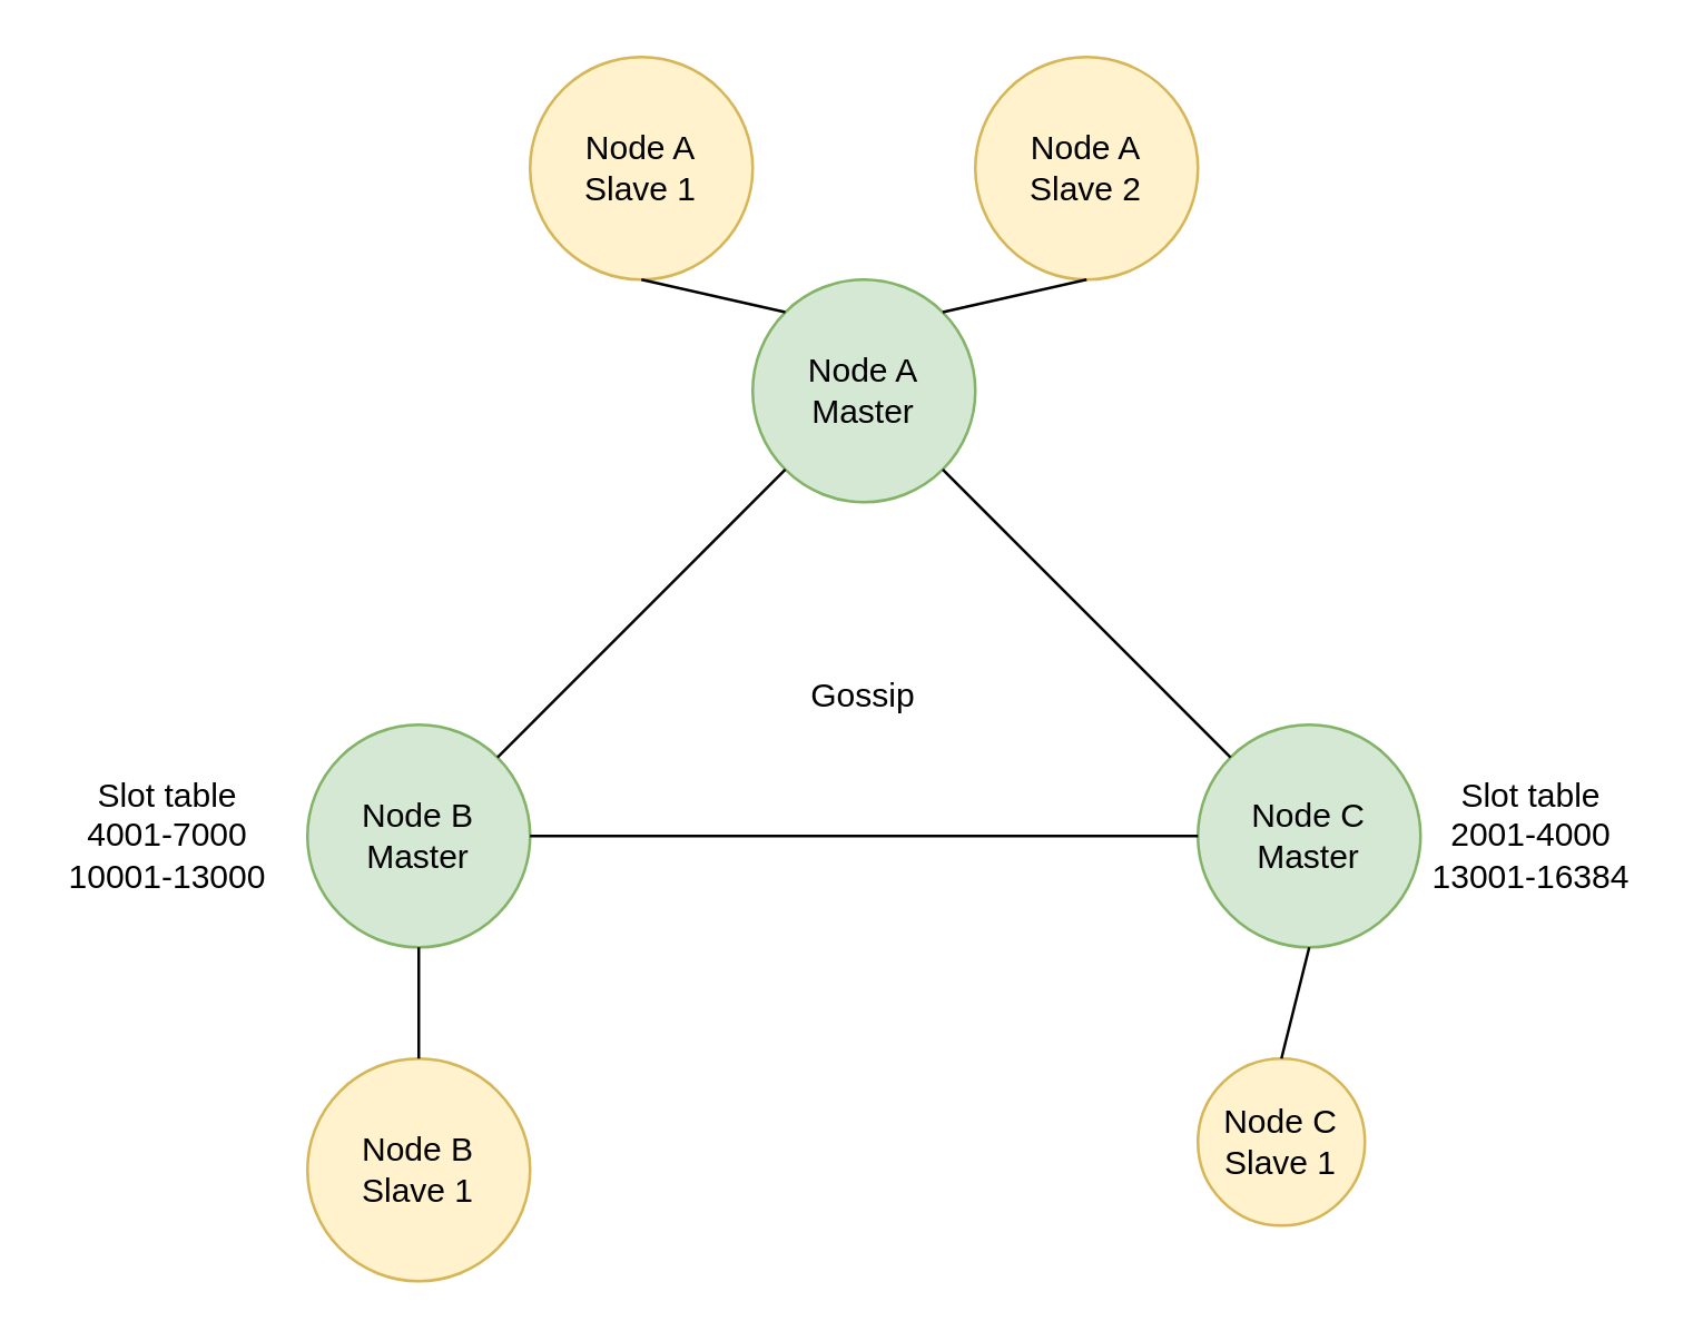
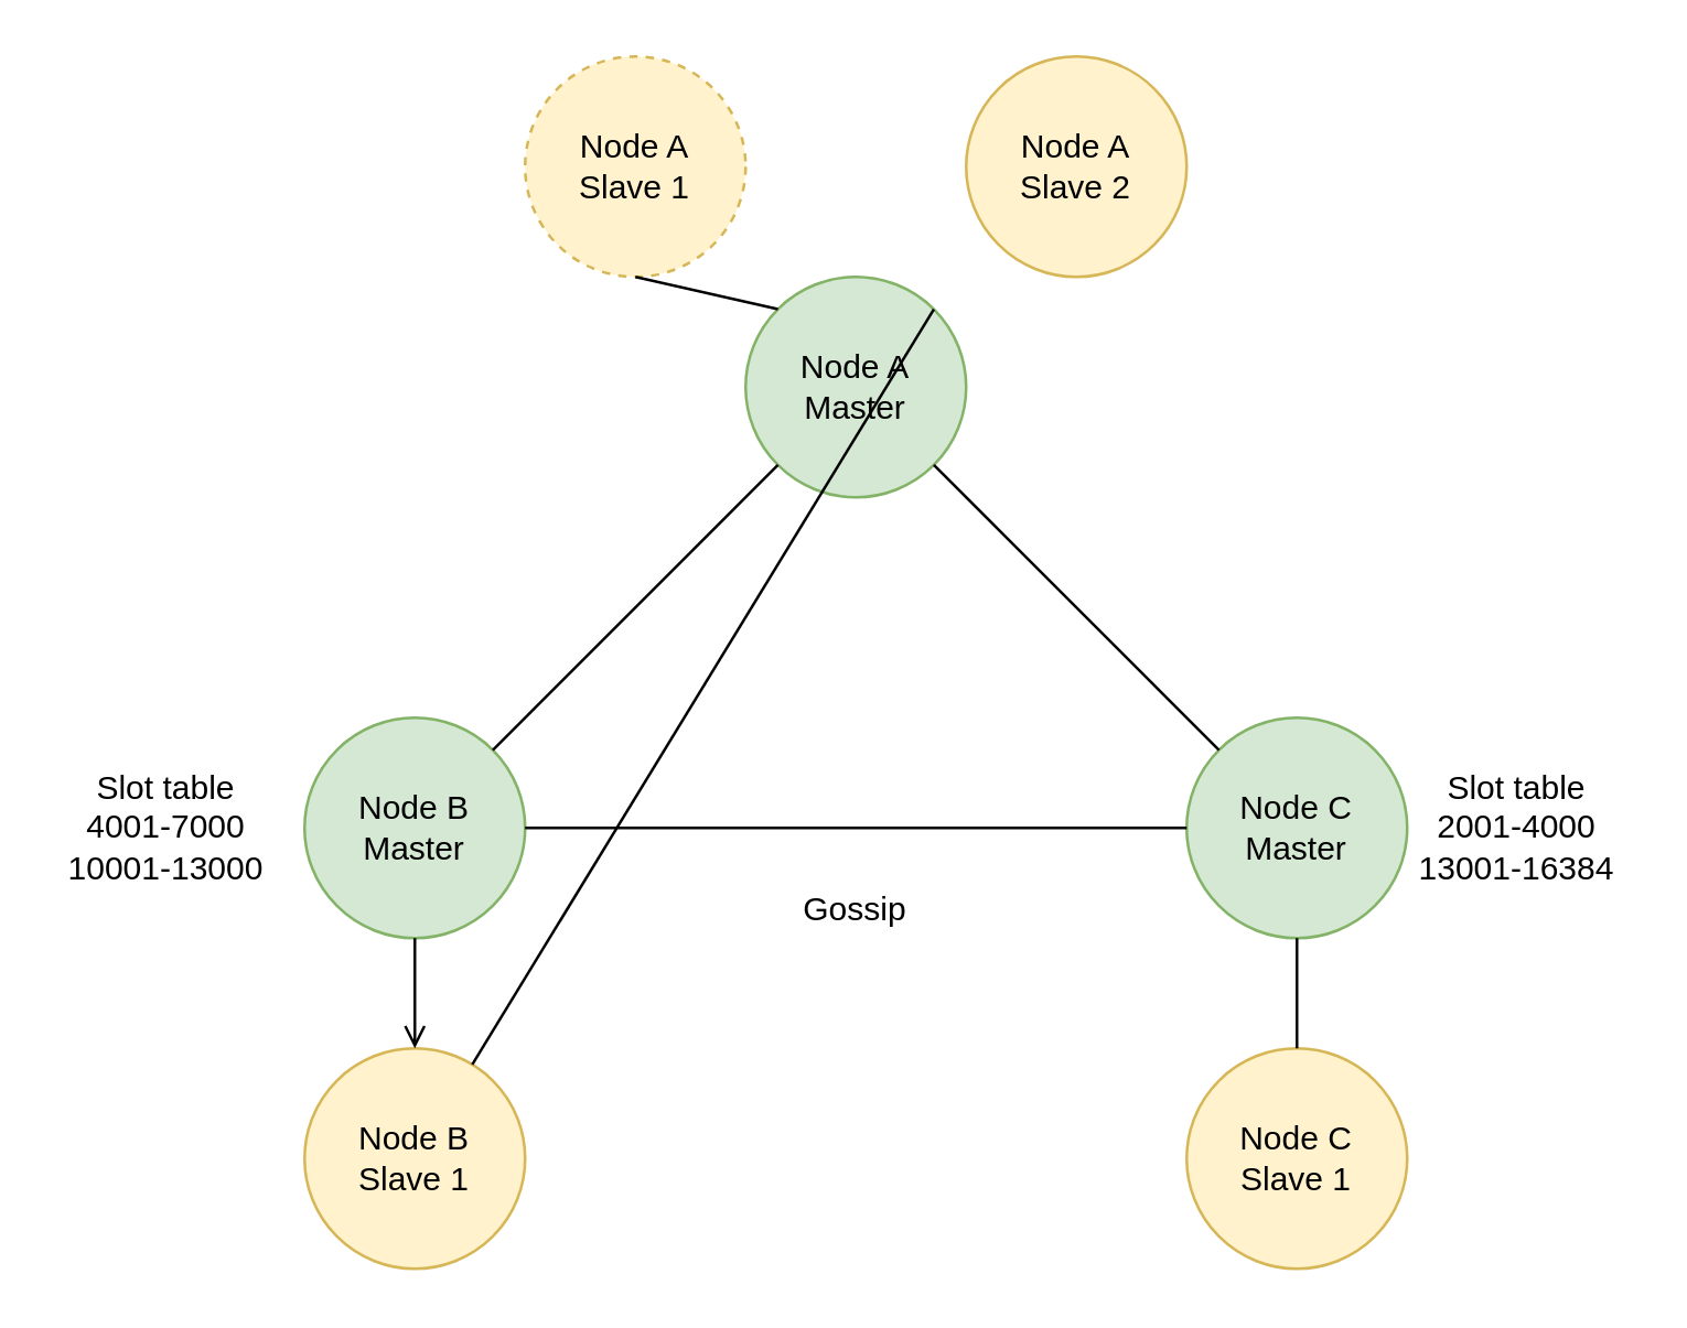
  <mxCell id="0" />
  <mxCell id="1" parent="0" />
  <mxCell id="2" value="Node A&lt;br&gt;Master" style="ellipse;whiteSpace=wrap;html=1;aspect=fixed;fillColor=#d5e8d4;strokeColor=#82b366;" vertex="1" parent="1"><mxGeometry x="270" y="100" width="80" height="80" as="geometry" /></mxCell>
  <mxCell id="3" value="Node B&lt;br&gt;Master" style="ellipse;whiteSpace=wrap;html=1;aspect=fixed;fillColor=#d5e8d4;strokeColor=#82b366;" vertex="1" parent="1"><mxGeometry x="110" y="260" width="80" height="80" as="geometry" /></mxCell>
  <mxCell id="4" value="Node C&lt;br&gt;Master" style="ellipse;whiteSpace=wrap;html=1;aspect=fixed;fillColor=#d5e8d4;strokeColor=#82b366;" vertex="1" parent="1"><mxGeometry x="430" y="260" width="80" height="80" as="geometry" /></mxCell>
  <mxCell id="5" value="" style="endArrow=none;html=1;exitX=1;exitY=0.5;exitDx=0;exitDy=0;entryX=0;entryY=0.5;entryDx=0;entryDy=0;" edge="1" parent="1" source="3" target="4"><mxGeometry width="50" height="50" relative="1" as="geometry"><mxPoint x="260" y="320" as="sourcePoint" /><mxPoint x="310" y="270" as="targetPoint" /></mxGeometry></mxCell>
  <mxCell id="6" value="" style="endArrow=none;html=1;entryX=0;entryY=1;entryDx=0;entryDy=0;" edge="1" parent="1" source="3" target="2"><mxGeometry width="50" height="50" relative="1" as="geometry"><mxPoint x="260" y="320" as="sourcePoint" /><mxPoint x="310" y="270" as="targetPoint" /></mxGeometry></mxCell>
  <mxCell id="7" value="" style="endArrow=none;html=1;entryX=1;entryY=1;entryDx=0;entryDy=0;exitX=0;exitY=0;exitDx=0;exitDy=0;" edge="1" parent="1" source="4" target="2"><mxGeometry width="50" height="50" relative="1" as="geometry"><mxPoint x="260" y="320" as="sourcePoint" /><mxPoint x="310" y="270" as="targetPoint" /></mxGeometry></mxCell>
- <mxCell id="8" value="Node A&lt;br&gt;Slave 1" style="ellipse;whiteSpace=wrap;html=1;aspect=fixed;fillColor=#fff2cc;strokeColor=#d6b656;" vertex="1" parent="1"><mxGeometry x="190" y="20" width="80" height="80" as="geometry" /></mxCell>
+ <mxCell id="8" value="Node A&lt;br&gt;Slave 1" style="ellipse;whiteSpace=wrap;html=1;aspect=fixed;fillColor=#fff2cc;strokeColor=#d6b656;dashed=1;" vertex="1" parent="1"><mxGeometry x="190" y="20" width="80" height="80" as="geometry" /></mxCell>
  <mxCell id="9" value="Node A&lt;br&gt;Slave 2" style="ellipse;whiteSpace=wrap;html=1;aspect=fixed;fillColor=#fff2cc;strokeColor=#d6b656;" vertex="1" parent="1"><mxGeometry x="350" y="20" width="80" height="80" as="geometry" /></mxCell>
  <mxCell id="10" value="Node B&lt;br&gt;Slave 1" style="ellipse;whiteSpace=wrap;html=1;aspect=fixed;fillColor=#fff2cc;strokeColor=#d6b656;" vertex="1" parent="1"><mxGeometry x="110" y="380" width="80" height="80" as="geometry" /></mxCell>
- <mxCell id="11" value="Node C&lt;br&gt;Slave 1" style="ellipse;whiteSpace=wrap;html=1;aspect=fixed;fillColor=#fff2cc;strokeColor=#d6b656;" vertex="1" parent="1"><mxGeometry x="430" y="380" width="60" height="60" as="geometry" /></mxCell>
+ <mxCell id="11" value="Node C&lt;br&gt;Slave 1" style="ellipse;whiteSpace=wrap;html=1;aspect=fixed;fillColor=#fff2cc;strokeColor=#d6b656;" vertex="1" parent="1"><mxGeometry x="430" y="380" width="80" height="80" as="geometry" /></mxCell>
  <mxCell id="12" value="" style="endArrow=none;html=1;exitX=0.5;exitY=1;exitDx=0;exitDy=0;entryX=0;entryY=0;entryDx=0;entryDy=0;" edge="1" parent="1" source="8" target="2"><mxGeometry width="50" height="50" relative="1" as="geometry"><mxPoint x="260" y="310" as="sourcePoint" /><mxPoint x="310" y="260" as="targetPoint" /></mxGeometry></mxCell>
- <mxCell id="13" value="" style="endArrow=none;html=1;entryX=0.5;entryY=1;entryDx=0;entryDy=0;exitX=1;exitY=0;exitDx=0;exitDy=0;" edge="1" parent="1" source="2" target="9"><mxGeometry width="50" height="50" relative="1" as="geometry"><mxPoint x="260" y="310" as="sourcePoint" /><mxPoint x="310" y="260" as="targetPoint" /></mxGeometry></mxCell>
- <mxCell id="14" value="" style="endArrow=none;html=1;exitX=0.5;exitY=1;exitDx=0;exitDy=0;" edge="1" parent="1" source="3" target="10"><mxGeometry width="50" height="50" relative="1" as="geometry"><mxPoint x="260" y="310" as="sourcePoint" /><mxPoint x="310" y="260" as="targetPoint" /></mxGeometry></mxCell>
+ <mxCell id="13" value="" style="endArrow=none;html=1;exitX=1;exitY=0;exitDx=0;exitDy=0;" edge="1" parent="1" source="2" target="10"><mxGeometry width="50" height="50" relative="1" as="geometry"><mxPoint x="260" y="310" as="sourcePoint" /><mxPoint x="310" y="260" as="targetPoint" /></mxGeometry></mxCell>
+ <mxCell id="14" value="" style="endArrow=open;html=1;exitX=0.5;exitY=1;exitDx=0;exitDy=0;" edge="1" parent="1" source="3" target="10"><mxGeometry width="50" height="50" relative="1" as="geometry"><mxPoint x="260" y="310" as="sourcePoint" /><mxPoint x="310" y="260" as="targetPoint" /></mxGeometry></mxCell>
  <mxCell id="15" value="" style="endArrow=none;html=1;entryX=0.5;entryY=1;entryDx=0;entryDy=0;exitX=0.5;exitY=0;exitDx=0;exitDy=0;" edge="1" parent="1" source="11" target="4"><mxGeometry width="50" height="50" relative="1" as="geometry"><mxPoint x="260" y="310" as="sourcePoint" /><mxPoint x="310" y="260" as="targetPoint" /></mxGeometry></mxCell>
- <mxCell id="16" value="Gossip" style="text;html=1;strokeColor=none;fillColor=none;align=center;verticalAlign=middle;whiteSpace=wrap;rounded=0;" vertex="1" parent="1"><mxGeometry x="290" y="240" width="40" height="20" as="geometry" /></mxCell>
+ <mxCell id="16" value="Gossip" style="text;html=1;strokeColor=none;fillColor=none;align=center;verticalAlign=middle;whiteSpace=wrap;rounded=0;" vertex="1" parent="1"><mxGeometry x="290" y="320" width="40" height="20" as="geometry" /></mxCell>
  <mxCell id="17" value="Slot table&lt;br&gt;4001-7000&lt;br&gt;10001-13000" style="text;html=1;strokeColor=none;fillColor=none;align=center;verticalAlign=middle;whiteSpace=wrap;rounded=0;" vertex="1" parent="1"><mxGeometry x="20" y="290" width="80" height="20" as="geometry" /></mxCell>
  <mxCell id="18" value="Slot table&lt;br&gt;2001-4000&lt;br&gt;13001-16384" style="text;html=1;strokeColor=none;fillColor=none;align=center;verticalAlign=middle;whiteSpace=wrap;rounded=0;" vertex="1" parent="1"><mxGeometry x="510" y="290" width="80" height="20" as="geometry" /></mxCell>
